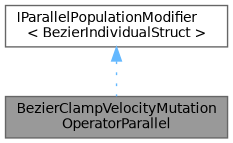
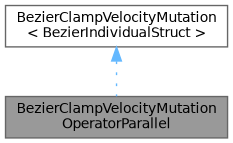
  digraph {
    node [color=gray40 fontname=Helvetica fontsize=10 shape=box style=filled]
    n1 [fillcolor=grey60 fontcolor=black height=0.2 label="BezierClampVelocityMutation\lOperatorParallel" width=0.4]
-   n2 [fillcolor=white height=0.2 label="IParallelPopulationModifier\l\< BezierIndividualStruct \>" width=0.4]
+   n2 [fillcolor=white height=0.2 label="BezierClampVelocityMutation\l\< BezierIndividualStruct \>" width=0.4]
    n2 -> n1 [color=steelblue1 dir=back fontname=Helvetica fontsize=10 labelfontname=Helvetica labelfontsize=10 style=dotted]
  }
